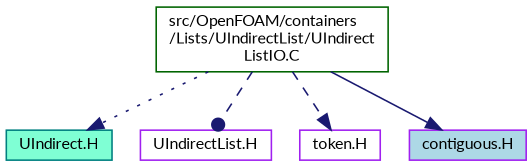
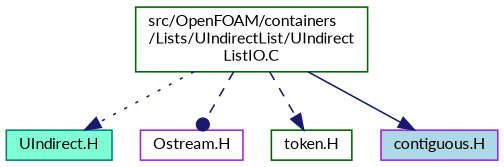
  digraph {
    fontname=Lato
    node [color=darkgreen fillcolor=white fontname=Lato fontsize=10 shape=record style=filled]
    edge [arrowhead=normal color=midnightblue fontname=Lato fontsize=10 labelfontname=Helvetica labelfontsize=10 style=dashed]
    n1 [fontcolor=black height=0.2 label="src/OpenFOAM/containers\l/Lists/UIndirectList/UIndirect\lListIO.C" width=0.4]
    n2 [color=teal fillcolor=aquamarine height=0.2 label="UIndirect.H" width=0.4]
-   n3 [color=purple height=0.2 label="UIndirectList.H" width=0.4]
-   n4 [color=purple height=0.2 label="token.H" width=0.4]
+   n3 [color=purple height=0.2 label="Ostream.H" width=0.4]
+   n4 [height=0.2 label="token.H" width=0.4]
    n5 [color=purple fillcolor=lightblue height=0.2 label="contiguous.H" width=0.4]
    n1 -> n2 [style=dotted]
    n1 -> n3 [arrowhead=dot]
    n1 -> n4
    n1 -> n5 [style=solid]
  }
